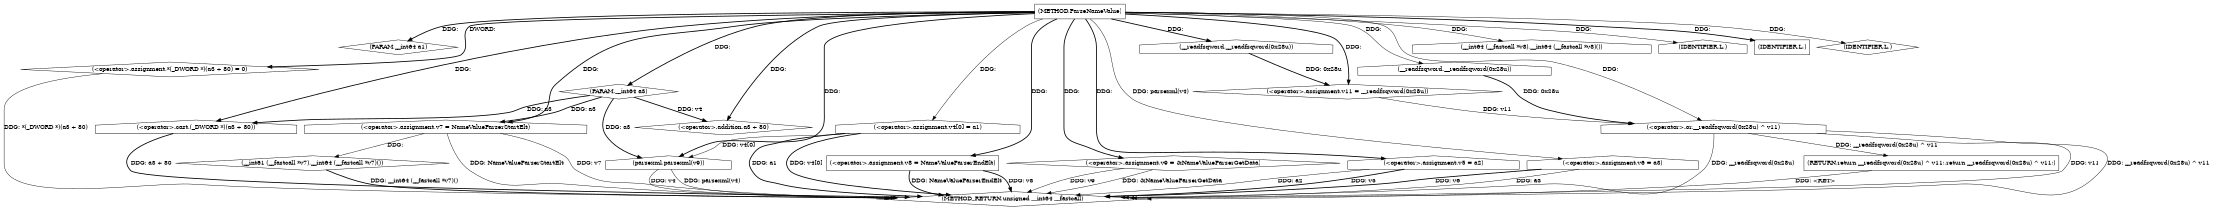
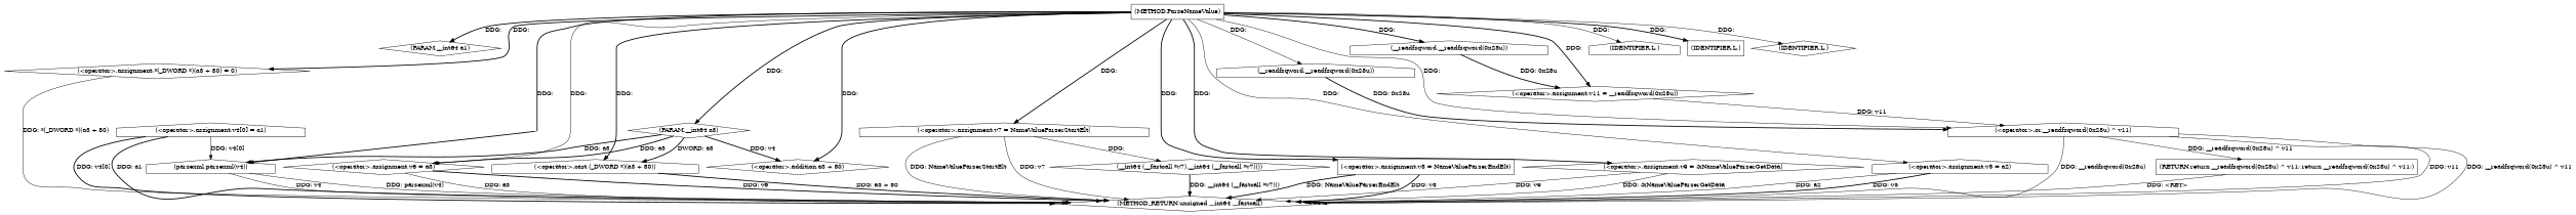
  digraph {
    node [shape=house]
    edge [style=bold]
    n1 [label="(METHOD,ParseNameValue)" shape=box]
    n2 [label="(PARAM,__int64 a1)" shape=diamond]
    n3 [label="(PARAM,__int64 a3)" shape=diamond]
-   n4 [label="(__int64 (__fastcall *v8),__int64 (__fastcall *v8)())"]
    n5 [label="(<operator>.assignment,v11 = __readfsqword(0x28u))" shape=diamond]
    n6 [label="(__readfsqword,__readfsqword(0x28u))"]
    n7 [label="(IDENTIFIER,L,)"]
    n8 [label="(IDENTIFIER,L,)" shape=box]
    n9 [label="(<operator>.assignment,*(_DWORD *)(a3 + 80) = 0)" shape=diamond]
    n10 [label="(<operator>.cast,(_DWORD *)(a3 + 80))"]
    n11 [label="(<operator>.addition,a3 + 80)" shape=diamond]
    n12 [label="(<operator>.assignment,v7 = NameValueParserStartElt)"]
    n13 [label="(<operator>.assignment,v4[0] = a1)"]
    n14 [label="(<operator>.assignment,v8 = NameValueParserEndElt)" shape=box]
    n15 [label="(<operator>.assignment,v9 = &NameValueParserGetData)" shape=diamond]
    n16 [label="(<operator>.assignment,v5 = a2)"]
-   n17 [label="(<operator>.assignment,v6 = a3)"]
+   n17 [label="(<operator>.assignment,v6 = a3)" shape=diamond]
    n18 [label="(IDENTIFIER,L,)" shape=diamond]
-   n19 [label="(parsexml,parsexml(v9))"]
+   n19 [label="(parsexml,parsexml(v4))"]
    n20 [label="(<operator>.or,__readfsqword(0x28u) ^ v11)"]
    n21 [label="(__readfsqword,__readfsqword(0x28u))"]
-   n22 [label="(__int61 (__fastcall *v7),__int64 (__fastcall *v7)())" shape=diamond]
+   n22 [label="(__int64 (__fastcall *v7),__int64 (__fastcall *v7)())" shape=diamond]
    n23 [label="(METHOD_RETURN,unsigned __int64 __fastcall)" shape=diamond]
    n24 [label="(RETURN,return __readfsqword(0x28u) ^ v11;,return __readfsqword(0x28u) ^ v11;)" shape=box]
    n1 -> n2 [label="DDG: "]
    n1 -> n3 [label="DDG: "]
-   n1 -> n4 [label="DDG: " style=solid]
    n1 -> n5 [label="DDG: "]
    n1 -> n6 [label="DDG: "]
    n1 -> n7 [label="DDG: " style=solid]
    n1 -> n8 [label="DDG: "]
-   n1 -> n9 [label="DWORD: "]
+   n1 -> n9 [label="DDG: "]
    n1 -> n10 [label="DDG: "]
    n1 -> n11 [label="DDG: "]
    n1 -> n12 [label="DDG: "]
-   n1 -> n13 [label="DDG: " style=solid]
    n1 -> n14 [label="DDG: "]
    n1 -> n15 [label="DDG: "]
-   n1 -> n16 [label="DDG: "]
-   n1 -> n17 [label="DDG: parsexml(v4)" style=solid]
+   n1 -> n16 [label="DDG: " style=solid]
+   n1 -> n17 [label="DDG: " style=solid]
    n1 -> n18 [label="DDG: " style=solid]
    n1 -> n19 [label="DDG: "]
    n1 -> n20 [label="DDG: " style=solid]
    n1 -> n21 [label="DDG: " style=solid]
-   n3 -> n10 [label="DDG: a3"]
+   n3 -> n10 [label="DWORD: a3"]
    n3 -> n11 [label="DDG: v4"]
-   n3 -> n12 [label="DDG: a3"]
+   n3 -> n17 [label="DDG: a3"]
    n3 -> n19 [label="DDG: a3"]
    n5 -> n20 [label="DDG: v11" style=solid]
    n6 -> n5 [label="DDG: 0x28u"]
    n9 -> n23 [label="DDG: *(_DWORD *)(a3 + 80)" style=solid]
    n10 -> n23 [label="DDG: a3 + 80"]
    n12 -> n22 [label="DDG: " style=solid]
    n12 -> n23 [label="DDG: NameValueParserStartElt" style=solid]
    n12 -> n23 [label="DDG: v7" style=solid]
    n13 -> n19 [label="DDG: v4[0]" style=solid]
    n13 -> n23 [label="DDG: a1"]
    n13 -> n23 [label="DDG: v4[0]"]
    n14 -> n23 [label="DDG: v8"]
    n14 -> n23 [label="DDG: NameValueParserEndElt"]
    n15 -> n23 [label="DDG: &NameValueParserGetData" style=solid]
    n15 -> n23 [label="DDG: v9" style=solid]
    n16 -> n23 [label="DDG: v5"]
    n16 -> n23 [label="DDG: a2" style=solid]
    n17 -> n23 [label="DDG: a3" style=solid]
    n17 -> n23 [label="DDG: v6"]
    n19 -> n23 [label="DDG: parsexml(v4)" style=solid]
    n19 -> n23 [label="DDG: v4" style=solid]
    n20 -> n23 [label="DDG: v11" style=solid]
    n20 -> n23 [label="DDG: __readfsqword(0x28u) ^ v11" style=solid]
    n20 -> n23 [label="DDG: __readfsqword(0x28u)" style=solid]
    n20 -> n24 [label="DDG: __readfsqword(0x28u) ^ v11" style=solid]
    n21 -> n20 [label="DDG: 0x28u"]
    n22 -> n23 [label="DDG: __int64 (__fastcall *v7)()"]
    n24 -> n23 [label="DDG: <RET>" style=solid]
  }
